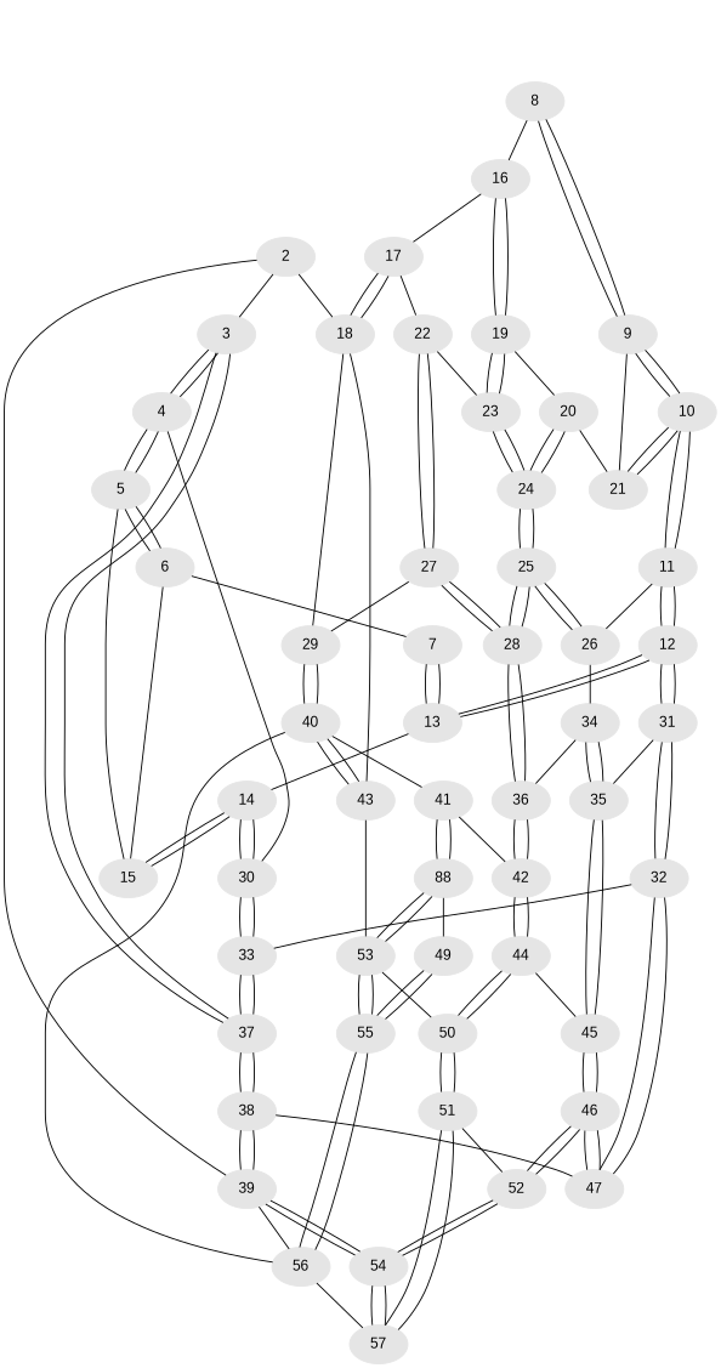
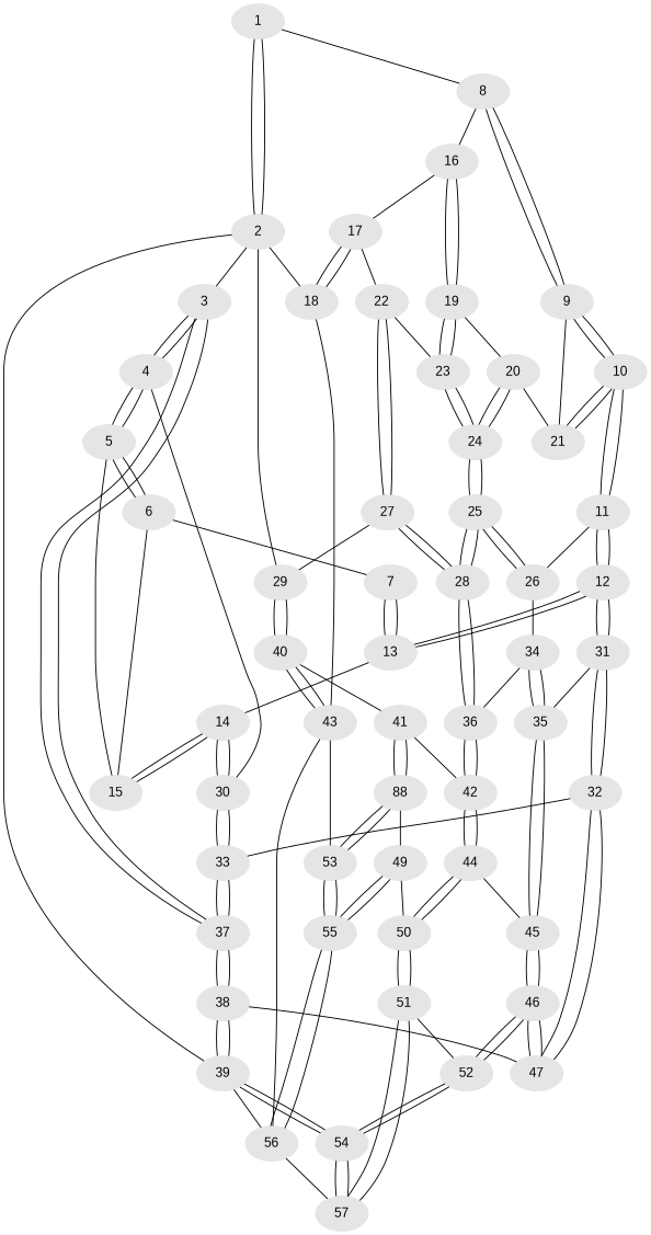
  graph {
    fontname="Liberation Sans"
    node [color=gray90 fontname="Liberation Sans" style=filled]
    edge [fontname="Liberation Sans"]
+   1
    2
    8
    3
    18
    39
    9
    16
    4
    37
    29
    43
    54
    56
    5
    30
    38
    6
    15
    33
    7
    13
    14
    10
    21
    17
    19
    11
    12
    26
    31
    34
    32
    35
    22
    20
    23
    27
    40
    53
    24
    25
    28
    36
    42
    41
    47
    45
    46
    44
    57
    n52 [label=88]
    49
    50
    55
    51
    52
+   1 -- 2
+   1 -- 2
+   1 -- 8
    2 -- 3
    2 -- 18
    2 -- 39
    8 -- 9
    8 -- 9
    8 -- 16
    3 -- 4
    3 -- 4
    3 -- 37
    3 -- 37
-   18 -- 29
+   2 -- 29
    18 -- 43
    39 -- 54
    39 -- 54
    39 -- 56
    9 -- 10
    9 -- 10
    9 -- 21
    16 -- 17
    16 -- 19
    16 -- 19
    4 -- 5
    4 -- 5
    4 -- 30
    37 -- 38
    37 -- 38
    29 -- 40
    29 -- 40
-   40 -- 56
+   43 -- 56
    43 -- 53
    54 -- 57
    54 -- 57
    56 -- 57
    5 -- 6
    5 -- 6
    5 -- 15
    30 -- 33
    30 -- 33
    38 -- 39
    38 -- 39
    38 -- 47
    6 -- 15
    6 -- 7
    33 -- 37
    33 -- 37
    7 -- 13
    7 -- 13
    13 -- 14
    14 -- 30
    14 -- 30
    14 -- 15
    14 -- 15
    10 -- 21
    10 -- 21
    10 -- 11
    10 -- 11
    17 -- 18
    17 -- 18
    17 -- 22
    19 -- 20
    19 -- 23
    19 -- 23
    11 -- 12
    11 -- 12
    11 -- 26
    12 -- 13
    12 -- 13
    12 -- 31
    12 -- 31
    26 -- 34
    31 -- 32
    31 -- 32
    31 -- 35
    34 -- 35
    34 -- 35
    34 -- 36
    32 -- 33
    32 -- 47
    32 -- 47
    35 -- 45
    35 -- 45
    22 -- 23
    22 -- 27
    22 -- 27
    20 -- 21
    20 -- 24
    20 -- 24
    23 -- 24
    23 -- 24
    27 -- 29
    27 -- 28
    27 -- 28
    40 -- 43
    40 -- 43
    40 -- 41
    53 -- 55
    53 -- 55
    24 -- 25
    24 -- 25
    25 -- 26
    25 -- 26
    25 -- 28
    25 -- 28
    28 -- 36
    28 -- 36
    36 -- 42
    36 -- 42
    42 -- 44
    42 -- 44
    41 -- 42
    41 -- n52
    41 -- n52
    45 -- 46
    45 -- 46
    46 -- 47
    46 -- 47
    46 -- 52
    46 -- 52
    44 -- 45
    44 -- 50
    44 -- 50
    n52 -- 53
    n52 -- 53
    n52 -- 49
-   53 -- 50
+   49 -- 50
    49 -- 55
    49 -- 55
    50 -- 51
    50 -- 51
    55 -- 56
    55 -- 56
    51 -- 57
    51 -- 57
    51 -- 52
    52 -- 54
    52 -- 54
  }
